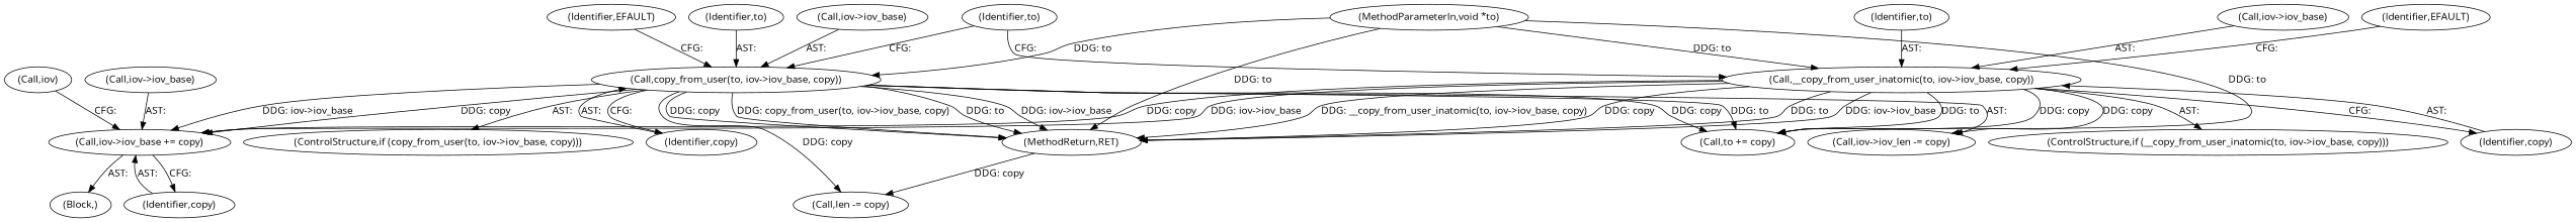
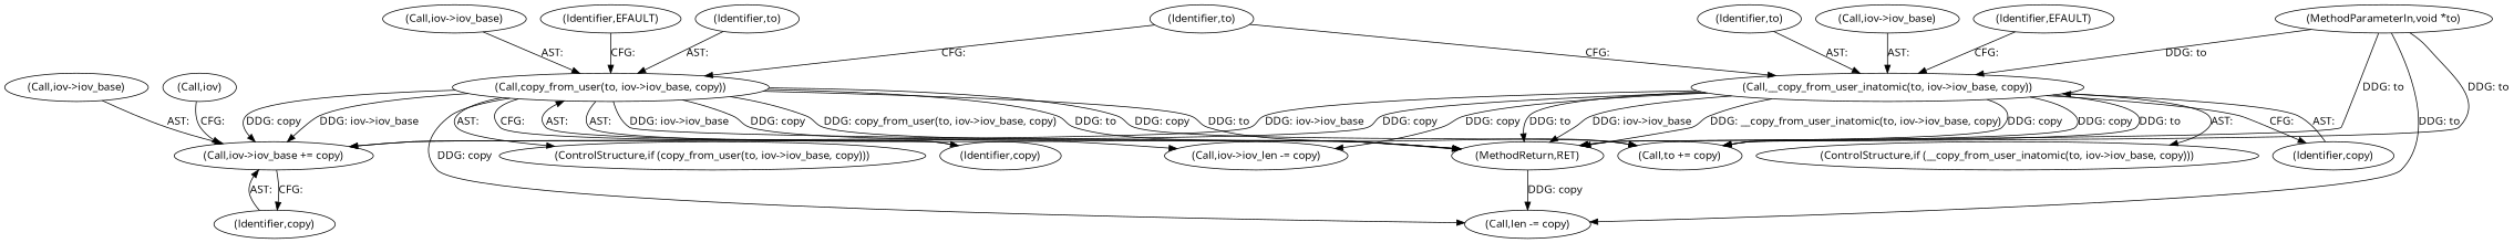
  digraph {
    fontname="Open Sans"
    node [fontname="Open Sans"]
    edge [fontname="Open Sans"]
    n1 [label="(Call,iov->iov_base += copy)"]
-   n2 [label="(Block,)"]
    n3 [label="(Identifier,copy)"]
    n4 [label="(Call,copy_from_user(to, iov->iov_base, copy))"]
    n5 [label="(MethodReturn,RET)"]
    n6 [label="(Call,len -= copy)"]
    n7 [label="(Call,iov->iov_len -= copy)"]
    n8 [label="(ControlStructure,if (copy_from_user(to, iov->iov_base, copy)))"]
    n9 [label="(Identifier,copy)"]
    n10 [label="(Call,to += copy)"]
    n11 [label="(MethodParameterIn,void *to)"]
    n12 [label="(Call,__copy_from_user_inatomic(to, iov->iov_base, copy))"]
    n13 [label="(ControlStructure,if (__copy_from_user_inatomic(to, iov->iov_base, copy)))"]
    n14 [label="(Identifier,copy)"]
    n15 [label="(Call,iov->iov_base)"]
    n16 [label="(Identifier,to)"]
    n17 [label="(Call,iov->iov_base)"]
    n18 [label="(Call,iov)"]
    n19 [label="(Call,iov->iov_base)"]
    n20 [label="(Identifier,EFAULT)"]
    n21 [label="(Identifier,to)"]
    n22 [label="(Identifier,EFAULT)"]
    n23 [label="(Identifier,to)"]
-   n1 -> n2 [label="AST: "]
    n1 -> n3 [label="CFG: "]
    n3 -> n1 [label="AST: "]
    n4 -> n1 [label="DDG: copy"]
    n4 -> n1 [label="DDG: iov->iov_base"]
    n4 -> n5 [label="DDG: copy"]
    n4 -> n5 [label="DDG: copy_from_user(to, iov->iov_base, copy)"]
    n4 -> n5 [label="DDG: to"]
    n4 -> n5 [label="DDG: iov->iov_base"]
    n4 -> n6 [label="DDG: copy"]
    n4 -> n7 [label="AST: "]
    n4 -> n8 [label="AST: "]
    n4 -> n9 [label="CFG: "]
    n4 -> n10 [label="DDG: copy"]
    n4 -> n10 [label="DDG: to"]
    n5 -> n6 [label="DDG: copy"]
    n9 -> n4 [label="AST: "]
-   n11 -> n4 [label="DDG: to"]
+   n11 -> n6 [label="DDG: to"]
    n11 -> n5 [label="DDG: to"]
    n11 -> n10 [label="DDG: to"]
    n11 -> n12 [label="DDG: to"]
    n12 -> n1 [label="DDG: copy"]
    n12 -> n1 [label="DDG: iov->iov_base"]
    n12 -> n5 [label="DDG: iov->iov_base"]
    n12 -> n5 [label="DDG: __copy_from_user_inatomic(to, iov->iov_base, copy)"]
    n12 -> n5 [label="DDG: copy"]
    n12 -> n5 [label="DDG: to"]
    n12 -> n7 [label="DDG: copy"]
    n12 -> n10 [label="DDG: copy"]
    n12 -> n10 [label="DDG: to"]
    n12 -> n13 [label="AST: "]
    n12 -> n14 [label="CFG: "]
    n14 -> n12 [label="AST: "]
    n15 -> n4 [label="AST: "]
    n16 -> n12 [label="AST: "]
    n17 -> n1 [label="AST: "]
    n18 -> n1 [label="CFG: "]
    n19 -> n12 [label="AST: "]
    n20 -> n4 [label="CFG: "]
    n21 -> n4 [label="AST: "]
    n22 -> n12 [label="CFG: "]
    n23 -> n4 [label="CFG: "]
    n23 -> n12 [label="CFG: "]
  }
